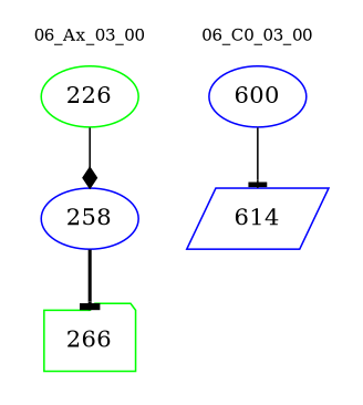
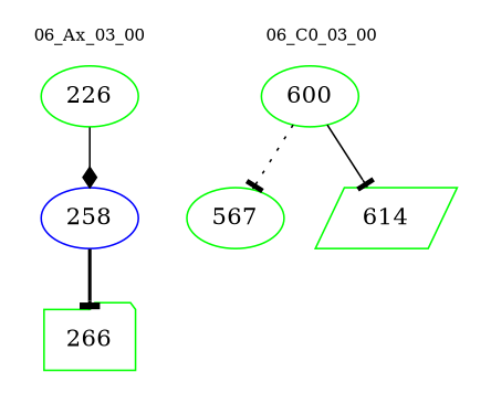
  digraph {
    node [color=green shape=ellipse]
    edge [arrowhead=tee color=black style=solid]
    n1 [color=blue label=258]
    n2 [label=226]
    n3 [label=266 shape=folder]
-   n4 [color=blue label=600]
-   n6 [color=blue label=614 shape=parallelogram]
+   n4 [label=600]
+   n5 [label=567]
+   n6 [label=614 shape=parallelogram]
    subgraph cluster_1 {
      color=white
      fontsize=10
      label="06_Ax_03_00"
      n1
      n2
      n3
    }
    subgraph cluster_2 {
      color=white
      fontsize=10
      label="06_C0_03_00"
      n4
+     n5
      n6
    }
    n1 -> n3 [style=bold]
    n2 -> n1 [arrowhead=diamond]
+   n4 -> n5 [style=dotted]
    n4 -> n6
  }
